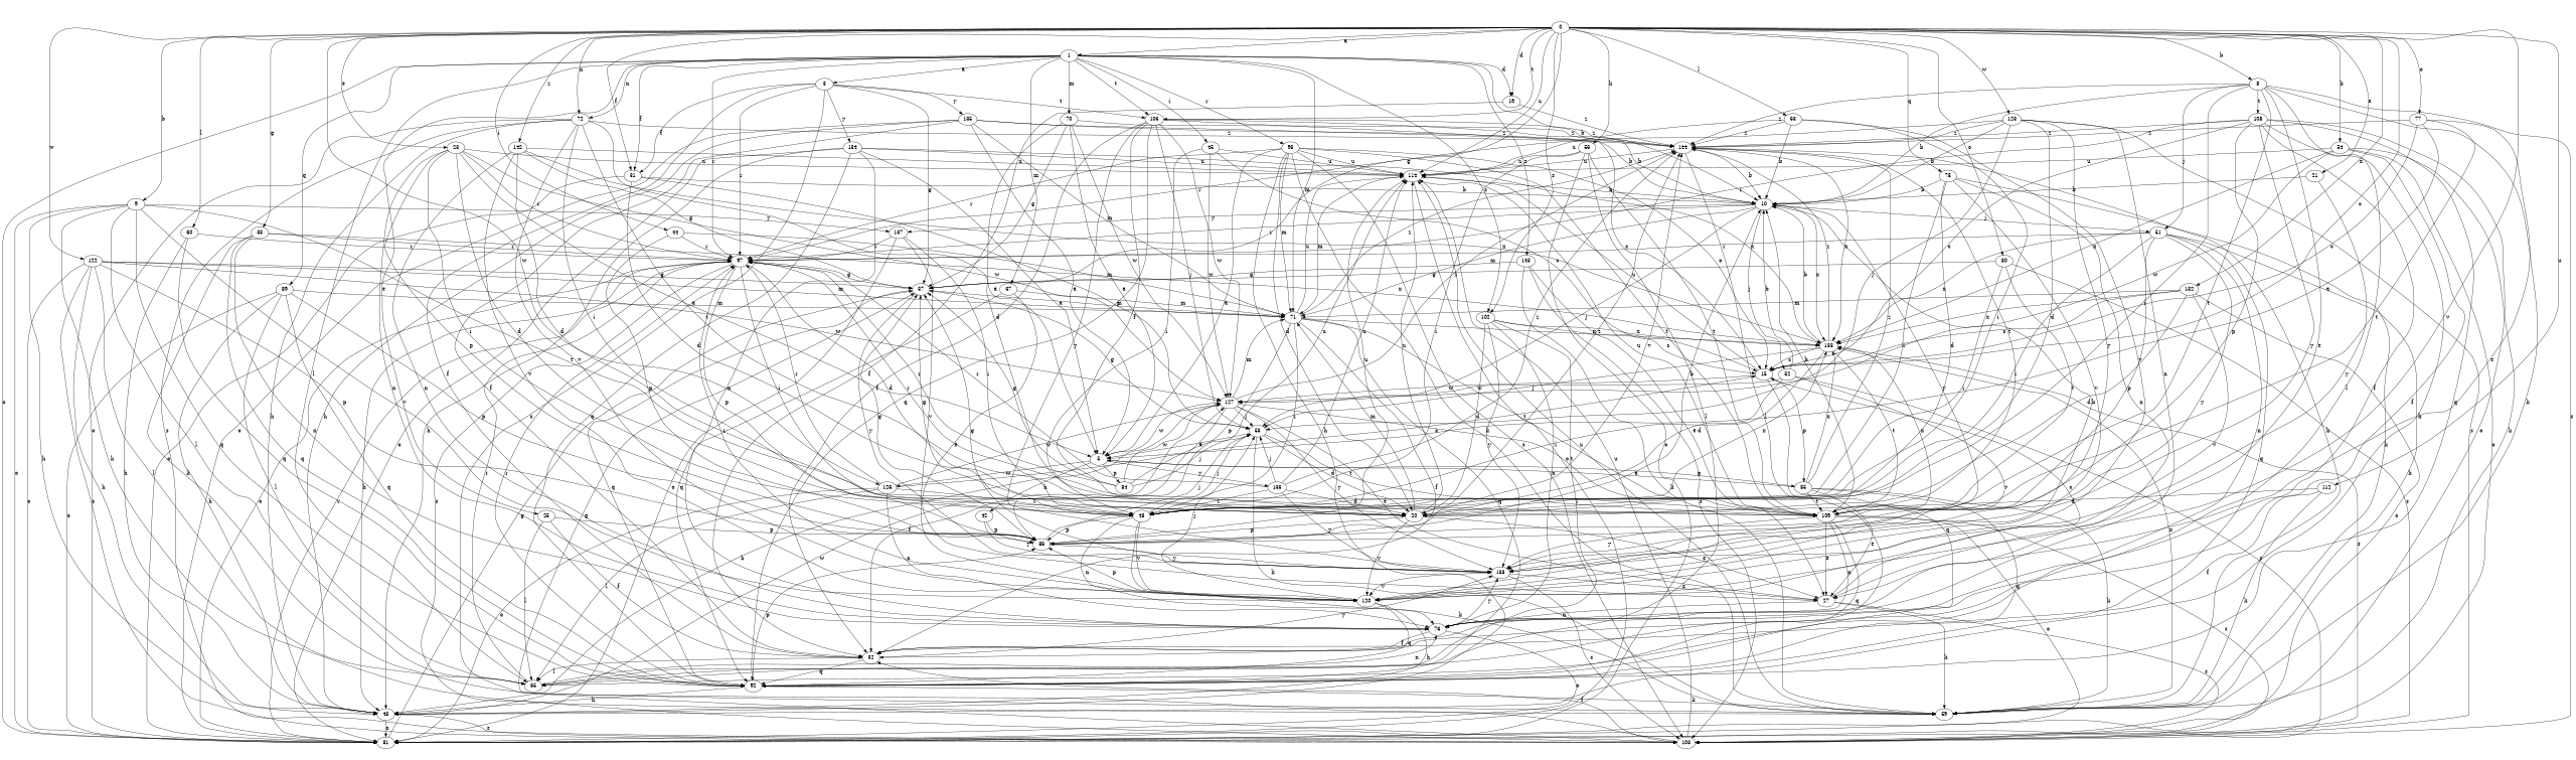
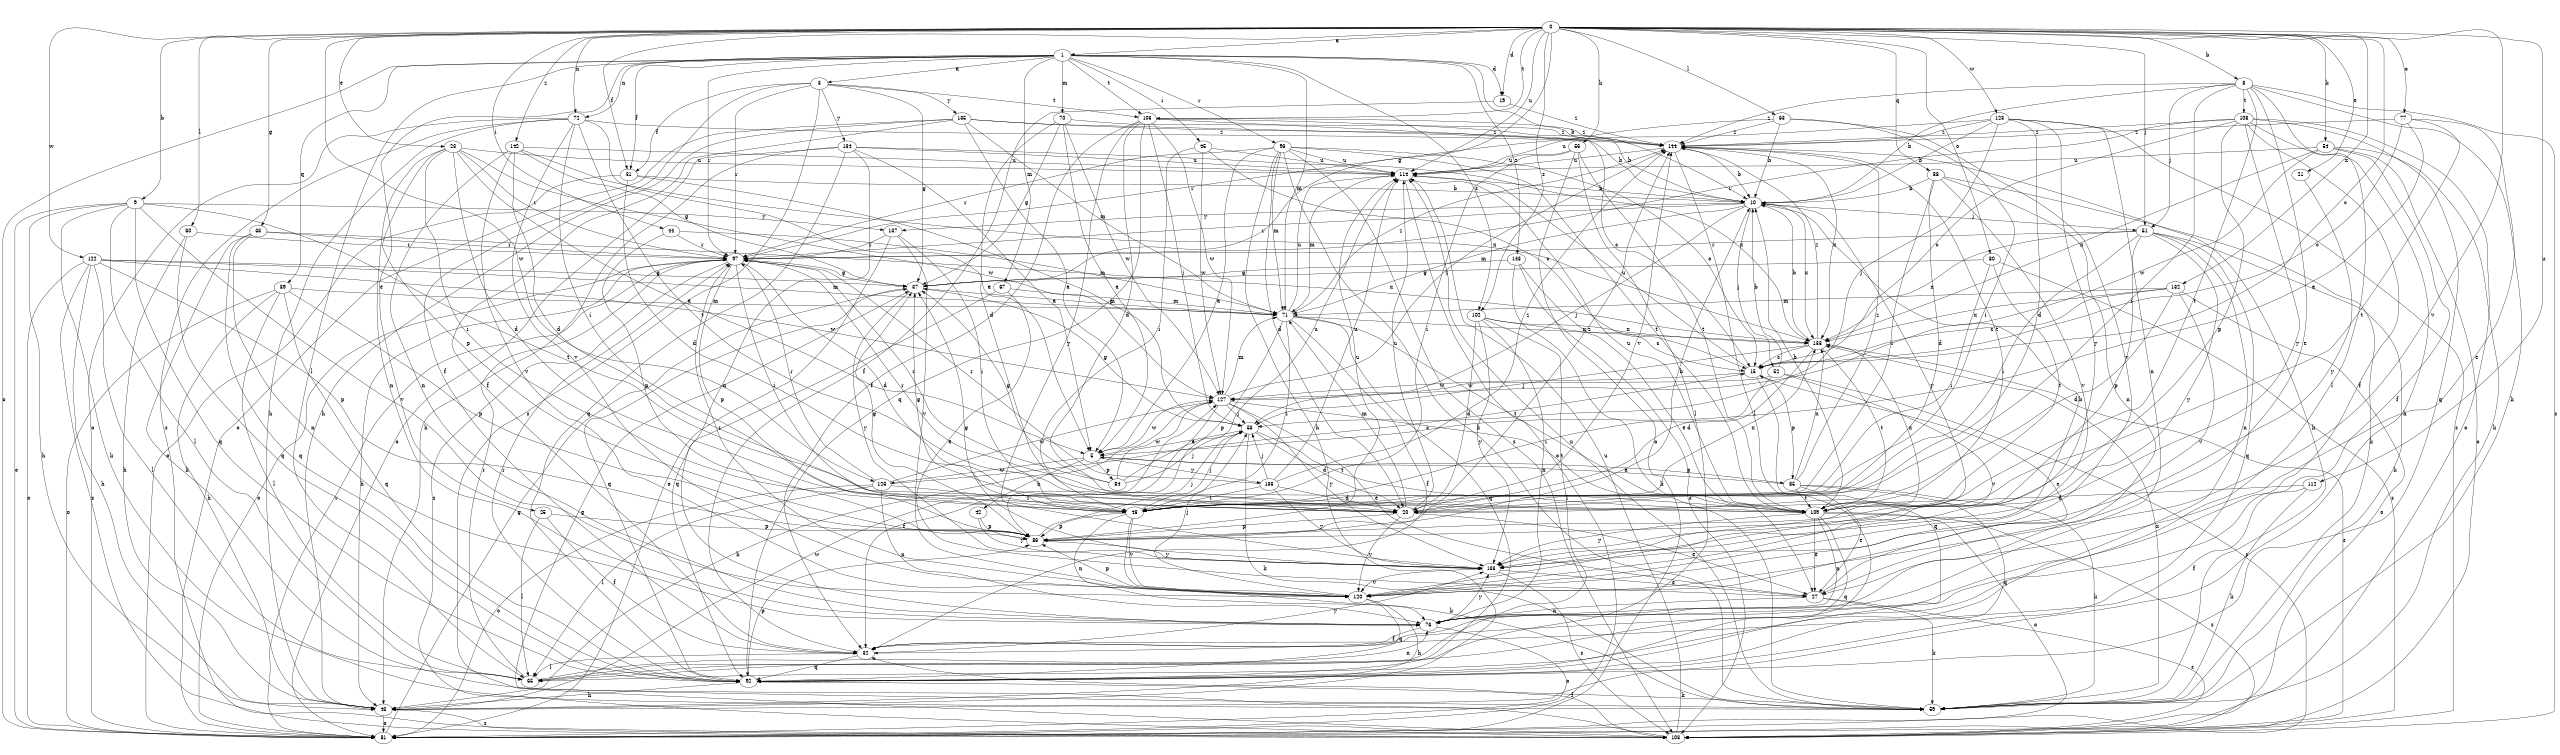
  strict digraph {
    0
    1
    8
    9
    15
    19
    21
    23
    31
    33
    37
    44
    51
    54
    56
    60
    63
    72
    77
    80
-   88 [label=78]
+   88
    102
    106
    112
    114
    120
    122
    123
    126
    132
    142
    3
    10
    25
    45
    65
    67
    70
    71
    81
    89
    96
    97
    143
    103
    27
    48
    59
    108
    109
    144
    43
    92
    137
    85
    127
    32
    138
    5
    20
    86
    76
    53
    133
    134
    135
    52
    42
    84
    136
    0 -> 1 [label=a]
    0 -> 8 [label=b]
    0 -> 9 [label=b]
    0 -> 15 [label=c]
    0 -> 19 [label=d]
    0 -> 21 [label=e]
    0 -> 23 [label=e]
    0 -> 31 [label=f]
    0 -> 33 [label=g]
    0 -> 37 [label=g]
    0 -> 44 [label=i]
+   0 -> 51 [label=j]
    0 -> 54 [label=k]
    0 -> 56 [label=k]
    0 -> 60 [label=l]
    0 -> 63 [label=l]
    0 -> 72 [label=n]
    0 -> 77 [label=o]
    0 -> 80 [label=o]
    0 -> 88 [label=q]
    0 -> 102 [label=s]
    0 -> 106 [label=t]
    0 -> 112 [label=u]
    0 -> 114 [label=u]
    0 -> 120 [label=v]
    0 -> 122 [label=w]
    0 -> 123 [label=w]
    0 -> 126 [label=w]
    0 -> 132 [label=x]
    0 -> 142 [label=z]
    1 -> 19 [label=d]
    1 -> 31 [label=f]
    1 -> 72 [label=n]
    1 -> 102 [label=s]
    1 -> 106 [label=t]
    1 -> 3 [label=a]
    1 -> 10 [label=b]
    1 -> 25 [label=e]
    1 -> 45 [label=i]
    1 -> 65 [label=l]
    1 -> 67 [label=m]
    1 -> 70 [label=m]
    1 -> 71 [label=m]
    1 -> 81 [label=o]
    1 -> 89 [label=q]
    1 -> 96 [label=r]
    1 -> 97 [label=r]
    1 -> 143 [label=z]
    8 -> 51 [label=j]
    8 -> 10 [label=b]
    8 -> 65 [label=l]
    8 -> 103 [label=s]
    8 -> 27 [label=e]
    8 -> 48 [label=i]
    8 -> 59 [label=k]
    8 -> 108 [label=t]
    8 -> 109 [label=t]
    8 -> 144 [label=z]
    9 -> 120 [label=v]
    9 -> 65 [label=l]
    9 -> 81 [label=o]
    9 -> 59 [label=k]
    9 -> 109 [label=t]
    9 -> 43 [label=h]
    9 -> 92 [label=q]
    9 -> 137 [label=y]
    15 -> 114 [label=u]
    15 -> 92 [label=q]
    15 -> 85 [label=p]
    15 -> 127 [label=w]
    19 -> 144 [label=z]
    19 -> 32 [label=f]
-   21 -> 10 [label=b]
    21 -> 138 [label=y]
    23 -> 114 [label=u]
    23 -> 97 [label=r]
    23 -> 48 [label=i]
    23 -> 127 [label=w]
    23 -> 5 [label=a]
    23 -> 20 [label=d]
    23 -> 86 [label=p]
    23 -> 76 [label=n]
    31 -> 10 [label=b]
    31 -> 81 [label=o]
    31 -> 20 [label=d]
    31 -> 53 [label=j]
    33 -> 97 [label=r]
    33 -> 59 [label=k]
    33 -> 92 [label=q]
    33 -> 76 [label=n]
    33 -> 133 [label=x]
    37 -> 71 [label=m]
    37 -> 92 [label=q]
    37 -> 138 [label=y]
    44 -> 71 [label=m]
    44 -> 97 [label=r]
    44 -> 86 [label=p]
    51 -> 97 [label=r]
    51 -> 48 [label=i]
    51 -> 59 [label=k]
    51 -> 92 [label=q]
    51 -> 138 [label=y]
    51 -> 86 [label=p]
    51 -> 76 [label=n]
    51 -> 133 [label=x]
    54 -> 114 [label=u]
    54 -> 81 [label=o]
    54 -> 59 [label=k]
    54 -> 127 [label=w]
    54 -> 32 [label=f]
    54 -> 133 [label=x]
    56 -> 114 [label=u]
    56 -> 65 [label=l]
    56 -> 81 [label=o]
    56 -> 48 [label=i]
    56 -> 109 [label=t]
    60 -> 97 [label=r]
    60 -> 43 [label=h]
    60 -> 92 [label=q]
    63 -> 114 [label=u]
    63 -> 120 [label=v]
    63 -> 10 [label=b]
    63 -> 48 [label=i]
    63 -> 144 [label=z]
    72 -> 120 [label=v]
    72 -> 81 [label=o]
    72 -> 103 [label=s]
    72 -> 48 [label=i]
    72 -> 109 [label=t]
    72 -> 144 [label=z]
    72 -> 43 [label=h]
    72 -> 5 [label=a]
    77 -> 15 [label=c]
    77 -> 27 [label=e]
    77 -> 109 [label=t]
    77 -> 144 [label=z]
    77 -> 5 [label=a]
    80 -> 37 [label=g]
    80 -> 103 [label=s]
    80 -> 48 [label=i]
    80 -> 109 [label=t]
    88 -> 120 [label=v]
    88 -> 10 [label=b]
    88 -> 48 [label=i]
    88 -> 59 [label=k]
    88 -> 20 [label=d]
    88 -> 76 [label=n]
    102 -> 15 [label=c]
    102 -> 65 [label=l]
    102 -> 138 [label=y]
    102 -> 20 [label=d]
    102 -> 76 [label=n]
    102 -> 133 [label=x]
    106 -> 15 [label=c]
    106 -> 10 [label=b]
    106 -> 144 [label=z]
    106 -> 92 [label=q]
    106 -> 127 [label=w]
    106 -> 32 [label=f]
    106 -> 138 [label=y]
-   106 -> 20 [label=f]
+   106 -> 20 [label=d]
    106 -> 53 [label=j]
    112 -> 59 [label=k]
    112 -> 32 [label=f]
    112 -> 20 [label=d]
    114 -> 10 [label=b]
    114 -> 71 [label=m]
    114 -> 81 [label=o]
    120 -> 10 [label=b]
    120 -> 97 [label=r]
    120 -> 43 [label=h]
    120 -> 92 [label=q]
    120 -> 86 [label=p]
    120 -> 53 [label=j]
    122 -> 37 [label=g]
    122 -> 65 [label=l]
    122 -> 71 [label=m]
    122 -> 81 [label=o]
    122 -> 103 [label=s]
    122 -> 43 [label=h]
    122 -> 127 [label=w]
    122 -> 86 [label=p]
    123 -> 10 [label=b]
    123 -> 97 [label=r]
    123 -> 103 [label=s]
    123 -> 144 [label=z]
    123 -> 138 [label=y]
    123 -> 20 [label=d]
    123 -> 76 [label=n]
    123 -> 53 [label=j]
    126 -> 15 [label=c]
    126 -> 65 [label=l]
    126 -> 81 [label=o]
    126 -> 97 [label=r]
    126 -> 48 [label=i]
    126 -> 127 [label=w]
    126 -> 76 [label=n]
    132 -> 15 [label=c]
    132 -> 120 [label=v]
    132 -> 71 [label=m]
    132 -> 81 [label=o]
    132 -> 20 [label=d]
    132 -> 133 [label=x]
    142 -> 37 [label=g]
    142 -> 114 [label=u]
    142 -> 120 [label=v]
    142 -> 20 [label=d]
    142 -> 76 [label=n]
    142 -> 133 [label=x]
    3 -> 31 [label=f]
    3 -> 37 [label=g]
    3 -> 106 [label=t]
    3 -> 97 [label=r]
    3 -> 103 [label=s]
    3 -> 32 [label=f]
    3 -> 134 [label=y]
    3 -> 135 [label=y]
    10 -> 51 [label=j]
    10 -> 71 [label=m]
    10 -> 97 [label=r]
    10 -> 137 [label=y]
    10 -> 138 [label=y]
    10 -> 53 [label=j]
    10 -> 133 [label=x]
    10 -> 52 [label=j]
    25 -> 65 [label=l]
    25 -> 32 [label=f]
    25 -> 86 [label=p]
    45 -> 15 [label=c]
    45 -> 114 [label=u]
    45 -> 48 [label=i]
    45 -> 127 [label=w]
    65 -> 97 [label=r]
    65 -> 76 [label=n]
    67 -> 71 [label=m]
    67 -> 27 [label=e]
    67 -> 92 [label=q]
    70 -> 37 [label=g]
    70 -> 144 [label=z]
    70 -> 127 [label=w]
    70 -> 5 [label=a]
    70 -> 20 [label=d]
    71 -> 114 [label=u]
    71 -> 48 [label=i]
    71 -> 109 [label=t]
    71 -> 144 [label=z]
    71 -> 92 [label=q]
    71 -> 32 [label=f]
    71 -> 86 [label=p]
    71 -> 133 [label=x]
    81 -> 37 [label=g]
    81 -> 97 [label=r]
    89 -> 65 [label=l]
    89 -> 71 [label=m]
    89 -> 81 [label=o]
    89 -> 43 [label=h]
    89 -> 92 [label=q]
    89 -> 86 [label=p]
    96 -> 15 [label=o]
    96 -> 114 [label=u]
    96 -> 71 [label=m]
    96 -> 97 [label=r]
    96 -> 103 [label=s]
    96 -> 59 [label=k]
    96 -> 109 [label=t]
    96 -> 43 [label=h]
    96 -> 5 [label=a]
    96 -> 20 [label=d]
    97 -> 37 [label=g]
    97 -> 81 [label=o]
    97 -> 103 [label=s]
    97 -> 48 [label=i]
    97 -> 43 [label=h]
    97 -> 20 [label=d]
    97 -> 86 [label=p]
    143 -> 37 [label=g]
    143 -> 103 [label=s]
    143 -> 27 [label=e]
    143 -> 59 [label=k]
    103 -> 37 [label=g]
    103 -> 114 [label=u]
    103 -> 32 [label=f]
    27 -> 15 [label=c]
    27 -> 103 [label=s]
    27 -> 59 [label=k]
    27 -> 76 [label=n]
    48 -> 37 [label=g]
    48 -> 120 [label=v]
    48 -> 59 [label=k]
    48 -> 86 [label=p]
    48 -> 76 [label=n]
    48 -> 53 [label=j]
    59 -> 114 [label=u]
    59 -> 133 [label=x]
    108 -> 15 [label=c]
    108 -> 81 [label=o]
    108 -> 97 [label=r]
    108 -> 144 [label=z]
    108 -> 43 [label=h]
    108 -> 92 [label=q]
    108 -> 32 [label=f]
    108 -> 138 [label=y]
    108 -> 86 [label=p]
    109 -> 114 [label=u]
    109 -> 10 [label=b]
    109 -> 81 [label=o]
    109 -> 97 [label=r]
    109 -> 103 [label=s]
    109 -> 27 [label=e]
    109 -> 92 [label=q]
    109 -> 138 [label=y]
    109 -> 76 [label=n]
    109 -> 133 [label=x]
    144 -> 114 [label=u]
    144 -> 10 [label=b]
    144 -> 65 [label=l]
    144 -> 59 [label=k]
    144 -> 109 [label=t]
    144 -> 133 [label=x]
    43 -> 81 [label=o]
    43 -> 103 [label=s]
    43 -> 127 [label=w]
    92 -> 97 [label=r]
    92 -> 59 [label=k]
    92 -> 43 [label=h]
    92 -> 86 [label=p]
    137 -> 120 [label=v]
    137 -> 81 [label=o]
    137 -> 97 [label=r]
    137 -> 48 [label=i]
    85 -> 27 [label=e]
    85 -> 59 [label=k]
    85 -> 109 [label=t]
    85 -> 144 [label=z]
    85 -> 92 [label=q]
    85 -> 5 [label=a]
    85 -> 133 [label=x]
    127 -> 71 [label=m]
    127 -> 27 [label=e]
    127 -> 109 [label=t]
    127 -> 144 [label=z]
    127 -> 43 [label=h]
    127 -> 32 [label=f]
    127 -> 138 [label=y]
    127 -> 53 [label=j]
    32 -> 65 [label=l]
    32 -> 92 [label=q]
    32 -> 138 [label=y]
    138 -> 37 [label=g]
    138 -> 120 [label=v]
    138 -> 103 [label=s]
    138 -> 27 [label=e]
    5 -> 126 [label=w]
    5 -> 85 [label=p]
    5 -> 127 [label=w]
    5 -> 42 [label=h]
    5 -> 84 [label=p]
    5 -> 136 [label=y]
    20 -> 114 [label=u]
    20 -> 120 [label=v]
    20 -> 71 [label=m]
    20 -> 27 [label=e]
    20 -> 144 [label=z]
    20 -> 86 [label=p]
    20 -> 133 [label=x]
    86 -> 37 [label=g]
    86 -> 114 [label=u]
    86 -> 10 [label=b]
    86 -> 144 [label=v]
    86 -> 138 [label=y]
    86 -> 53 [label=j]
    76 -> 81 [label=o]
    76 -> 32 [label=f]
    76 -> 138 [label=y]
    53 -> 37 [label=g]
    53 -> 59 [label=k]
    53 -> 109 [label=t]
    53 -> 5 [label=a]
    53 -> 20 [label=d]
    133 -> 15 [label=c]
    133 -> 10 [label=b]
    133 -> 103 [label=s]
    133 -> 109 [label=t]
    133 -> 144 [label=z]
    133 -> 20 [label=d]
    133 -> 53 [label=j]
    134 -> 114 [label=u]
    134 -> 81 [label=o]
    134 -> 43 [label=h]
    134 -> 92 [label=q]
    134 -> 5 [label=a]
    134 -> 76 [label=n]
    134 -> 133 [label=x]
    135 -> 10 [label=b]
    135 -> 71 [label=m]
    135 -> 81 [label=o]
    135 -> 144 [label=z]
    135 -> 43 [label=h]
    135 -> 32 [label=f]
    135 -> 5 [label=a]
    52 -> 120 [label=v]
    52 -> 10 [label=b]
    52 -> 103 [label=s]
    52 -> 48 [label=i]
    52 -> 127 [label=w]
    42 -> 138 [label=y]
    42 -> 86 [label=p]
    84 -> 37 [label=g]
    84 -> 114 [label=u]
    84 -> 97 [label=r]
    84 -> 127 [label=w]
    84 -> 53 [label=j]
    136 -> 114 [label=u]
    136 -> 97 [label=r]
    136 -> 48 [label=i]
    136 -> 144 [label=z]
    136 -> 138 [label=y]
    136 -> 20 [label=d]
    136 -> 53 [label=j]
  }
